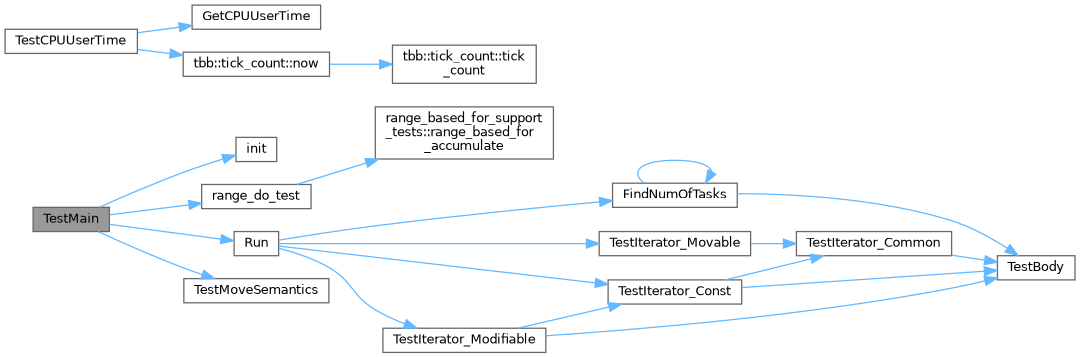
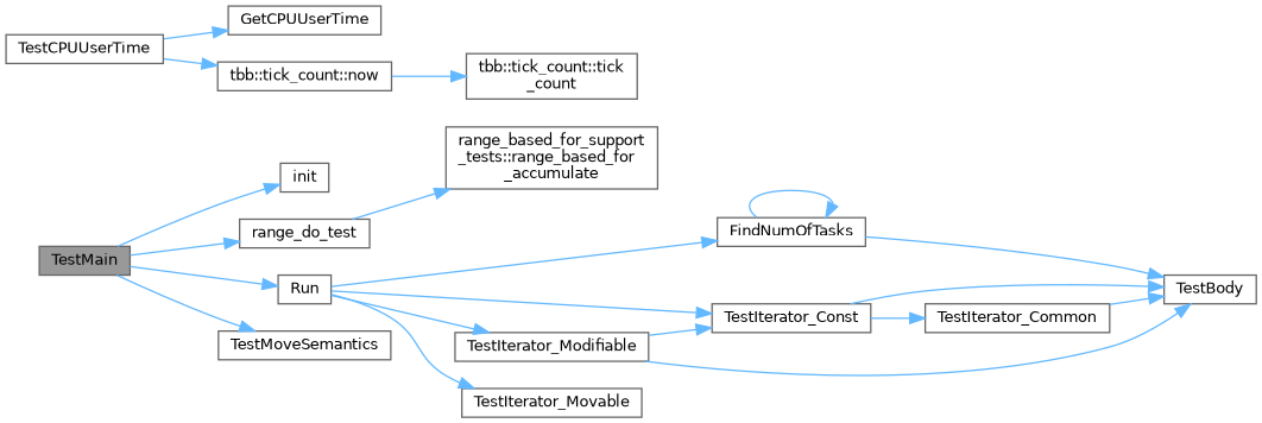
  digraph {
    rankdir=LR
    node [color=grey40 fillcolor=white fontname=Helvetica fontsize=10 shape=box style=filled]
    edge [color=steelblue1 fontname=Helvetica fontsize=10 labelfontname=Helvetica labelfontsize=10 style=solid]
    n1 [color=gray40 fillcolor=grey60 fontcolor=black height=0.2 label=TestMain width=0.4]
    n2 [height=0.2 label=init width=0.4]
    n3 [height=0.2 label=range_do_test width=0.4]
    n4 [height=0.2 label=Run width=0.4]
    n5 [height=0.2 label=TestMoveSemantics width=0.4]
    n6 [height=0.2 label="range_based_for_support\l_tests::range_based_for\l_accumulate" width=0.4]
    n7 [height=0.2 label=FindNumOfTasks width=0.4]
    n8 [height=0.2 label=TestIterator_Const width=0.4]
    n9 [height=0.2 label=TestIterator_Modifiable width=0.4]
    n10 [height=0.2 label=TestIterator_Movable width=0.4]
    n11 [height=0.2 label=TestCPUUserTime width=0.4]
    n12 [height=0.2 label=GetCPUUserTime width=0.4]
    n13 [height=0.2 label="tbb::tick_count::now" width=0.4]
    n14 [height=0.2 label=TestBody width=0.4]
    n15 [height=0.2 label=TestIterator_Common width=0.4]
    n16 [height=0.2 label="tbb::tick_count::tick\l_count" width=0.4]
    n1 -> n2
    n1 -> n3
    n1 -> n4
    n1 -> n5
    n3 -> n6
    n4 -> n7
    n4 -> n8
    n4 -> n9
    n4 -> n10
    n7 -> n7
    n7 -> n14
    n8 -> n14
    n8 -> n15
    n9 -> n8
    n9 -> n14
-   n10 -> n15
    n11 -> n12
    n11 -> n13
    n13 -> n16
    n15 -> n14
  }
